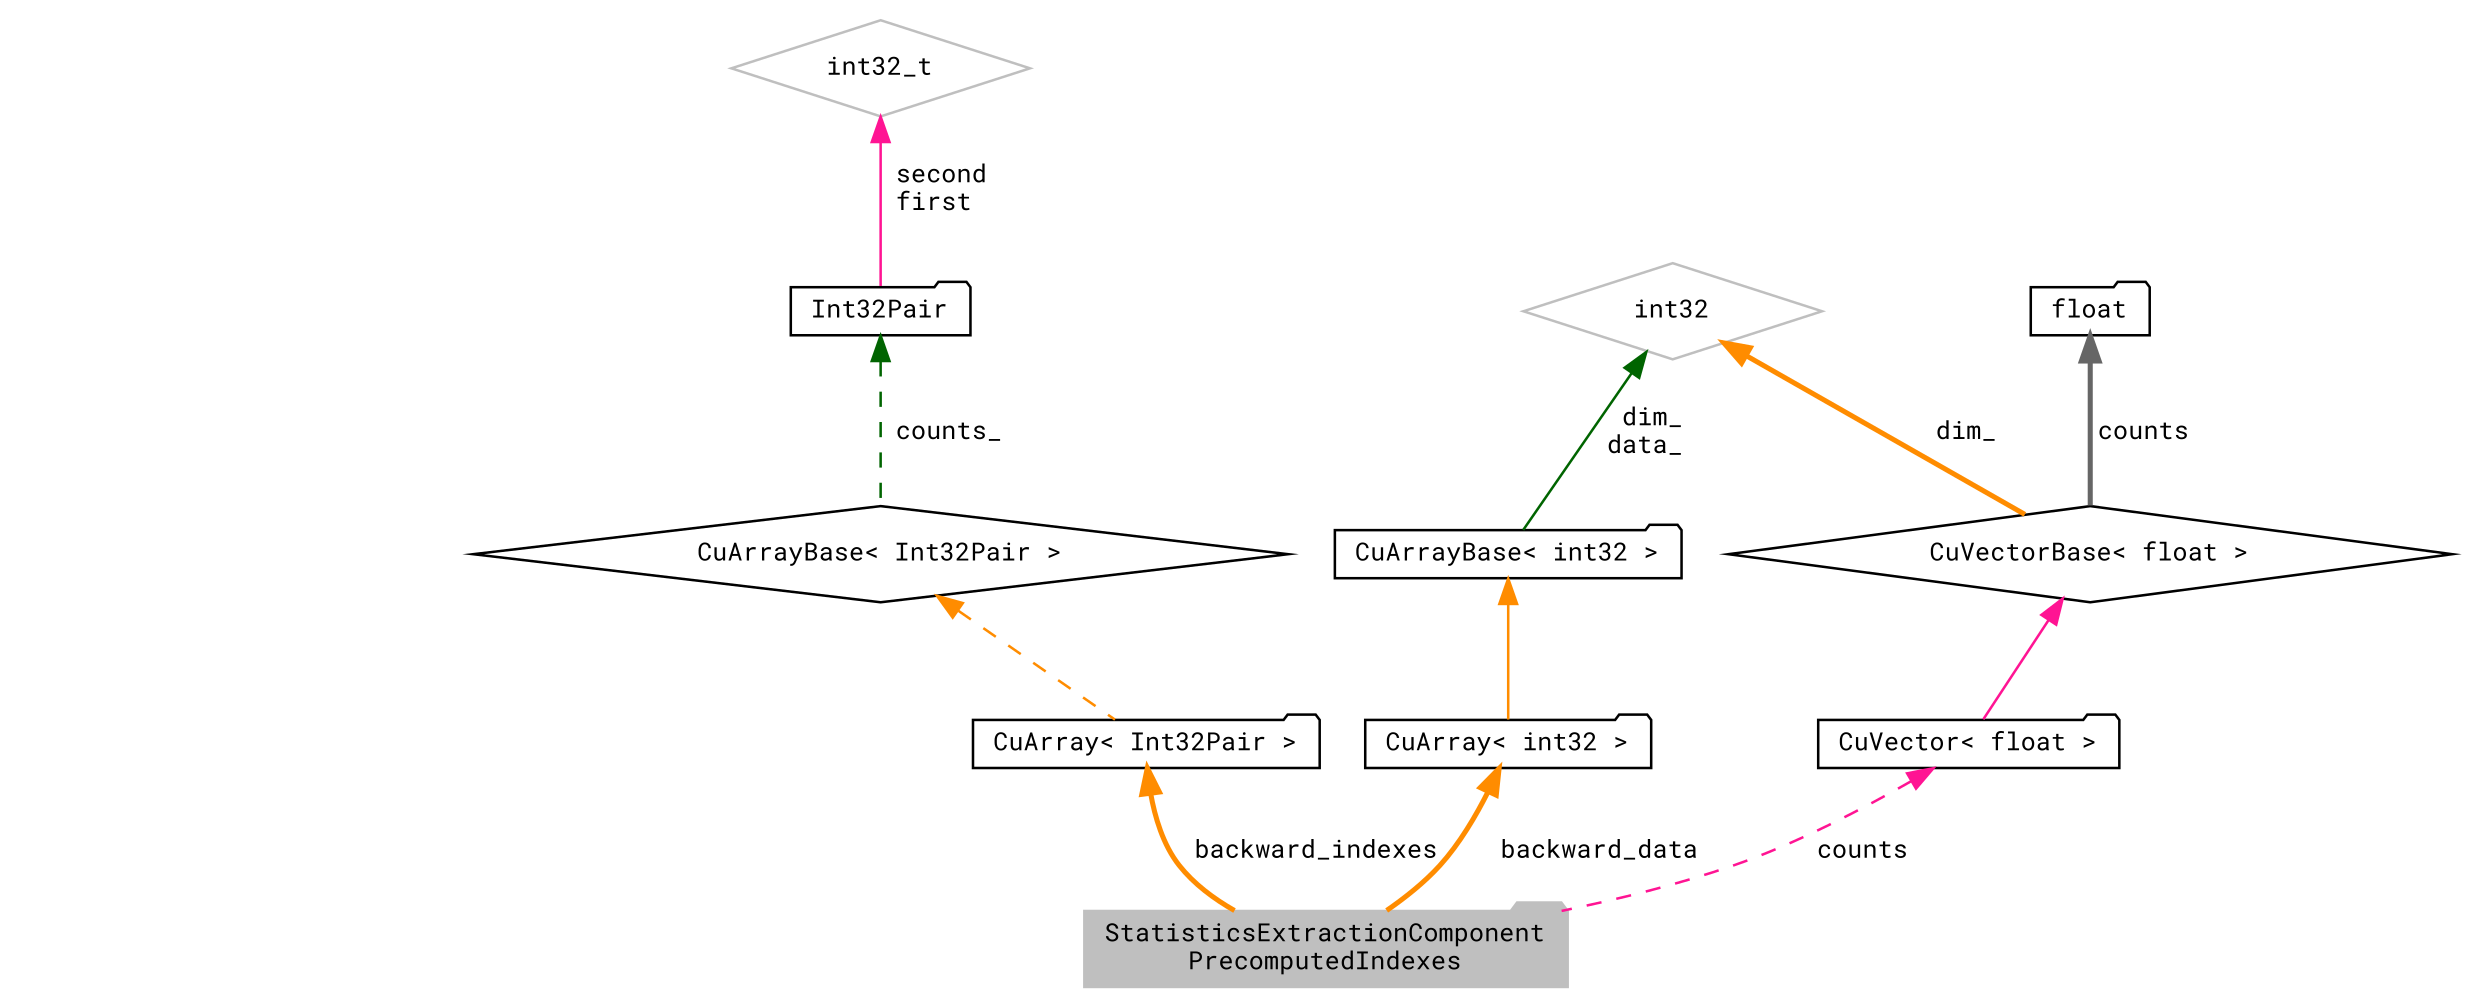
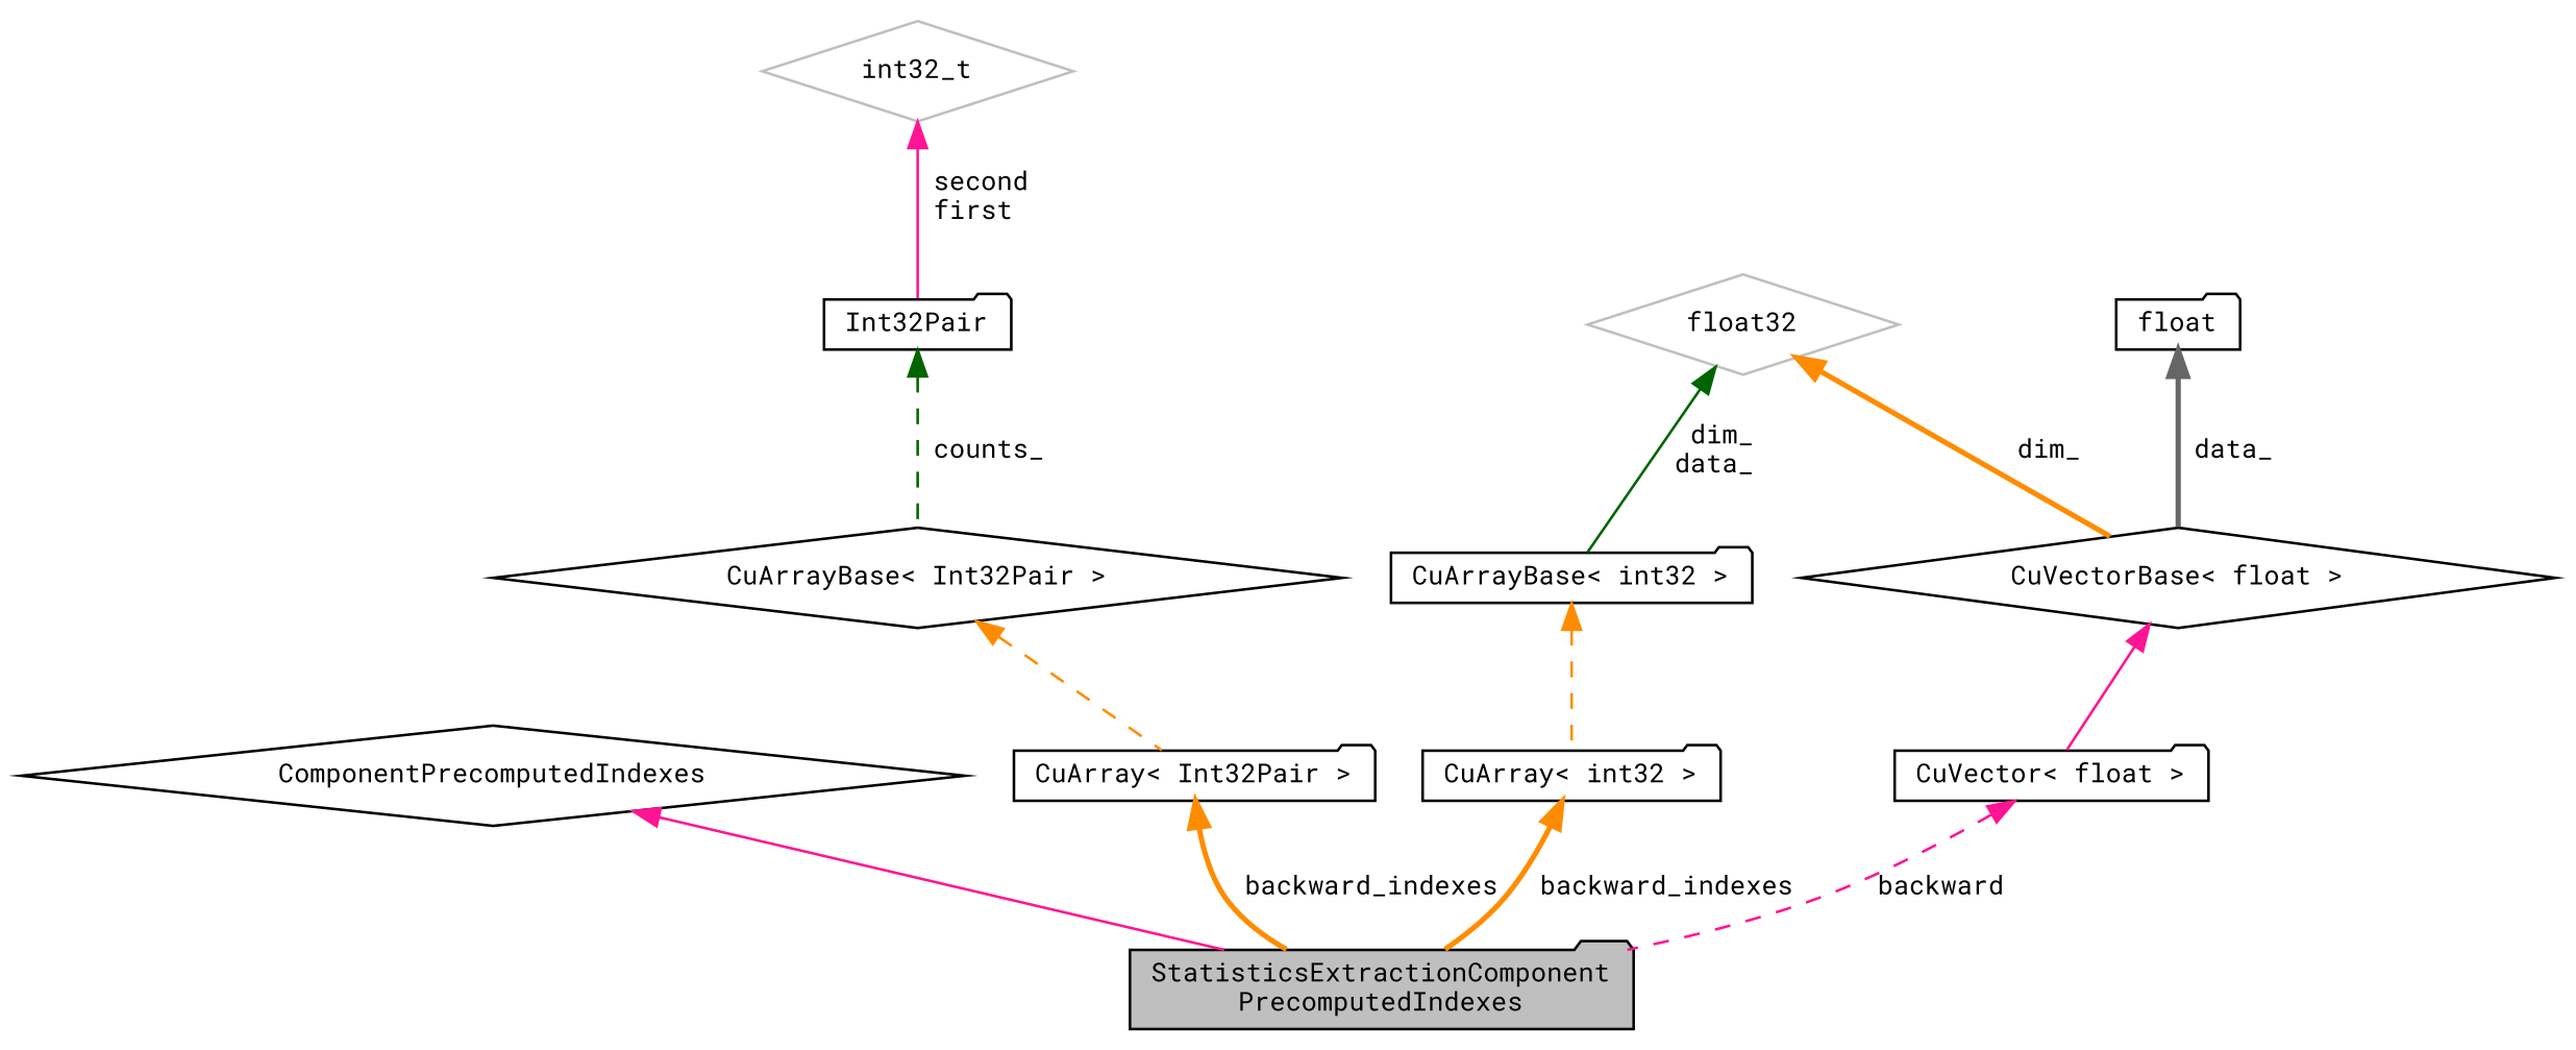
  digraph {
    fontname="Roboto Mono"
    node [color=black fillcolor=white fontname="Roboto Mono" fontsize=10 shape=folder style=filled]
    edge [color=darkorange dir=back fontname="Roboto Mono" fontsize=10 labelfontname=Helvetica labelfontsize=10 style=solid]
-   n1 [color=grey75 fillcolor=grey75 fontcolor=black height=0.2 label="StatisticsExtractionComponent\lPrecomputedIndexes" width=0.4]
+   n1 [fillcolor=grey75 fontcolor=black height=0.2 label="StatisticsExtractionComponent\lPrecomputedIndexes" width=0.4]
+   n2 [height=0.2 label=ComponentPrecomputedIndexes shape=diamond width=0.4]
    n3 [height=0.2 label="CuArray\< Int32Pair \>" width=0.4]
    n4 [height=0.2 label="CuArrayBase\< Int32Pair \>" shape=diamond width=0.4]
    n5 [height=0.2 label=Int32Pair width=0.4]
    n6 [color=grey75 height=0.2 label=int32_t shape=diamond width=0.4]
-   n7 [color=grey75 height=0.2 label=int32 shape=diamond width=0.4]
+   n7 [color=grey75 height=0.2 label=float32 shape=diamond width=0.4]
    n8 [height=0.2 label="CuArrayBase\< int32 \>" width=0.4]
    n9 [height=0.2 label="CuVectorBase\< float \>" shape=diamond width=0.4]
    n10 [height=0.2 label="CuArray\< int32 \>" width=0.4]
    n11 [height=0.2 label="CuVector\< float \>" width=0.4]
    n12 [height=0.2 label=float width=0.4]
+   n2 -> n1 [color=deeppink]
    n3 -> n1 [label=" backward_indexes" style=bold]
    n4 -> n3 [style=dashed]
    n5 -> n4 [color=darkgreen label=" counts_" style=dashed]
    n6 -> n5 [color=deeppink label=" second\nfirst"]
    n7 -> n8 [color=darkgreen label=" dim_\ndata_"]
    n7 -> n9 [label=" dim_" style=bold]
-   n8 -> n10
+   n8 -> n10 [style=dashed]
    n9 -> n11 [color=deeppink]
-   n10 -> n1 [label=" backward_data" style=bold]
-   n11 -> n1 [color=deeppink label=" counts" style=dashed]
-   n12 -> n9 [color=gray40 label=" counts" style=bold]
+   n10 -> n1 [label=" backward_indexes" style=bold]
+   n11 -> n1 [color=deeppink label=" backward" style=dashed]
+   n12 -> n9 [color=gray40 label=" data_" style=bold]
  }
